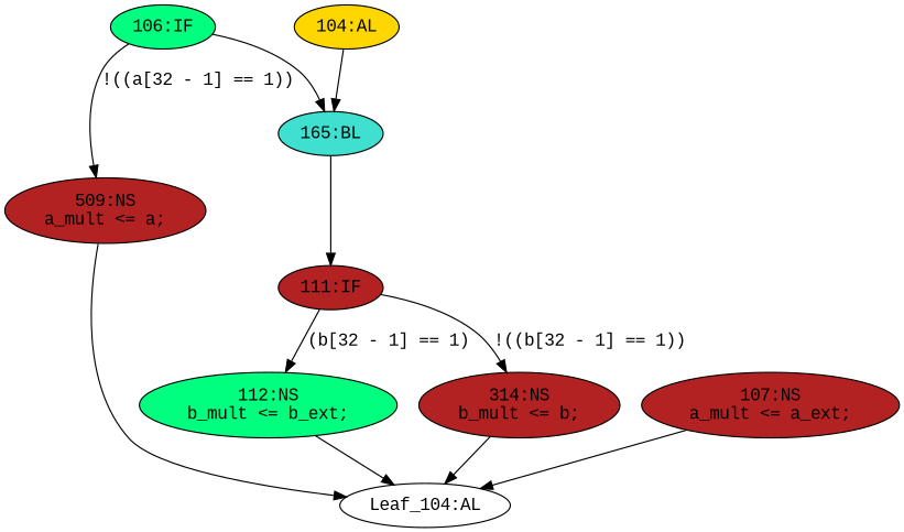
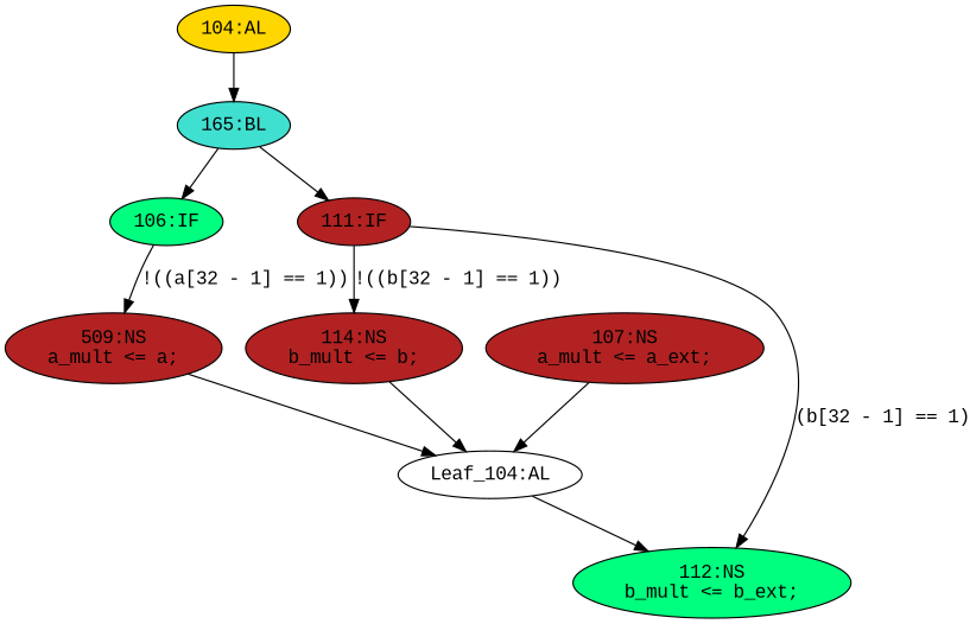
  strict digraph {
    fontname="Liberation Mono"
    node [fillcolor=firebrick fontname="Liberation Mono" statements="[]" style=filled typ=NonblockingSubstitution]
    edge [cond="[]" fontname="Liberation Mono" lineno=None]
    n1 [ast="<pyverilog.vparser.ast.NonblockingSubstitution object at 0x7f2a7b11bcd0>" fillcolor=springgreen label="112:NS\nb_mult <= b_ext;" statements="[<pyverilog.vparser.ast.NonblockingSubstitution object at 0x7f2a7b11bcd0>]"]
    n2 [def_var="['a_mult', 'b_mult']" label="Leaf_104:AL" fillcolor="" statements="" style="" typ=""]
    n3 [ast="<pyverilog.vparser.ast.NonblockingSubstitution object at 0x7f2a7b11bf10>" label="509:NS\na_mult <= a;" statements="[<pyverilog.vparser.ast.NonblockingSubstitution object at 0x7f2a7b11bf10>]"]
-   n4 [ast="<pyverilog.vparser.ast.NonblockingSubstitution object at 0x7f2a7b14b090>" label="314:NS\nb_mult <= b;" statements="[<pyverilog.vparser.ast.NonblockingSubstitution object at 0x7f2a7b14b090>]"]
+   n4 [ast="<pyverilog.vparser.ast.NonblockingSubstitution object at 0x7f2a7b14b090>" label="114:NS\nb_mult <= b;" statements="[<pyverilog.vparser.ast.NonblockingSubstitution object at 0x7f2a7b14b090>]"]
    n5 [ast="<pyverilog.vparser.ast.Block object at 0x7f2a7b14b1d0>" fillcolor=turquoise label="165:BL" typ=Block]
    n6 [ast="<pyverilog.vparser.ast.IfStatement object at 0x7f2a7b14b210>" fillcolor=springgreen label="106:IF" typ=IfStatement]
    n7 [ast="<pyverilog.vparser.ast.IfStatement object at 0x7f2a7b14b5d0>" label="111:IF" typ=IfStatement]
    n8 [ast="<pyverilog.vparser.ast.NonblockingSubstitution object at 0x7f2a7b14b2d0>" label="107:NS\na_mult <= a_ext;" statements="[<pyverilog.vparser.ast.NonblockingSubstitution object at 0x7f2a7b14b2d0>]"]
    n9 [ast="<pyverilog.vparser.ast.Always object at 0x7f2a7b14b7d0>" clk_sens=False fillcolor=gold label="104:AL" sens="['a_ext', 'b_ext']" typ=Always use_var="['a', 'a_ext', 'b', 'b_ext']"]
-   n1 -> n2
+   n2 -> n1
    n3 -> n2
    n4 -> n2
-   n6 -> n5
+   n5 -> n6
    n5 -> n7
    n6 -> n3 [cond="['a']" label="!((a[32 - 1] == 1))" lineno=106]
    n7 -> n1 [cond="['b']" label="(b[32 - 1] == 1)" lineno=111]
    n7 -> n4 [cond="['b']" label="!((b[32 - 1] == 1))" lineno=111]
    n8 -> n2
    n9 -> n5
  }
